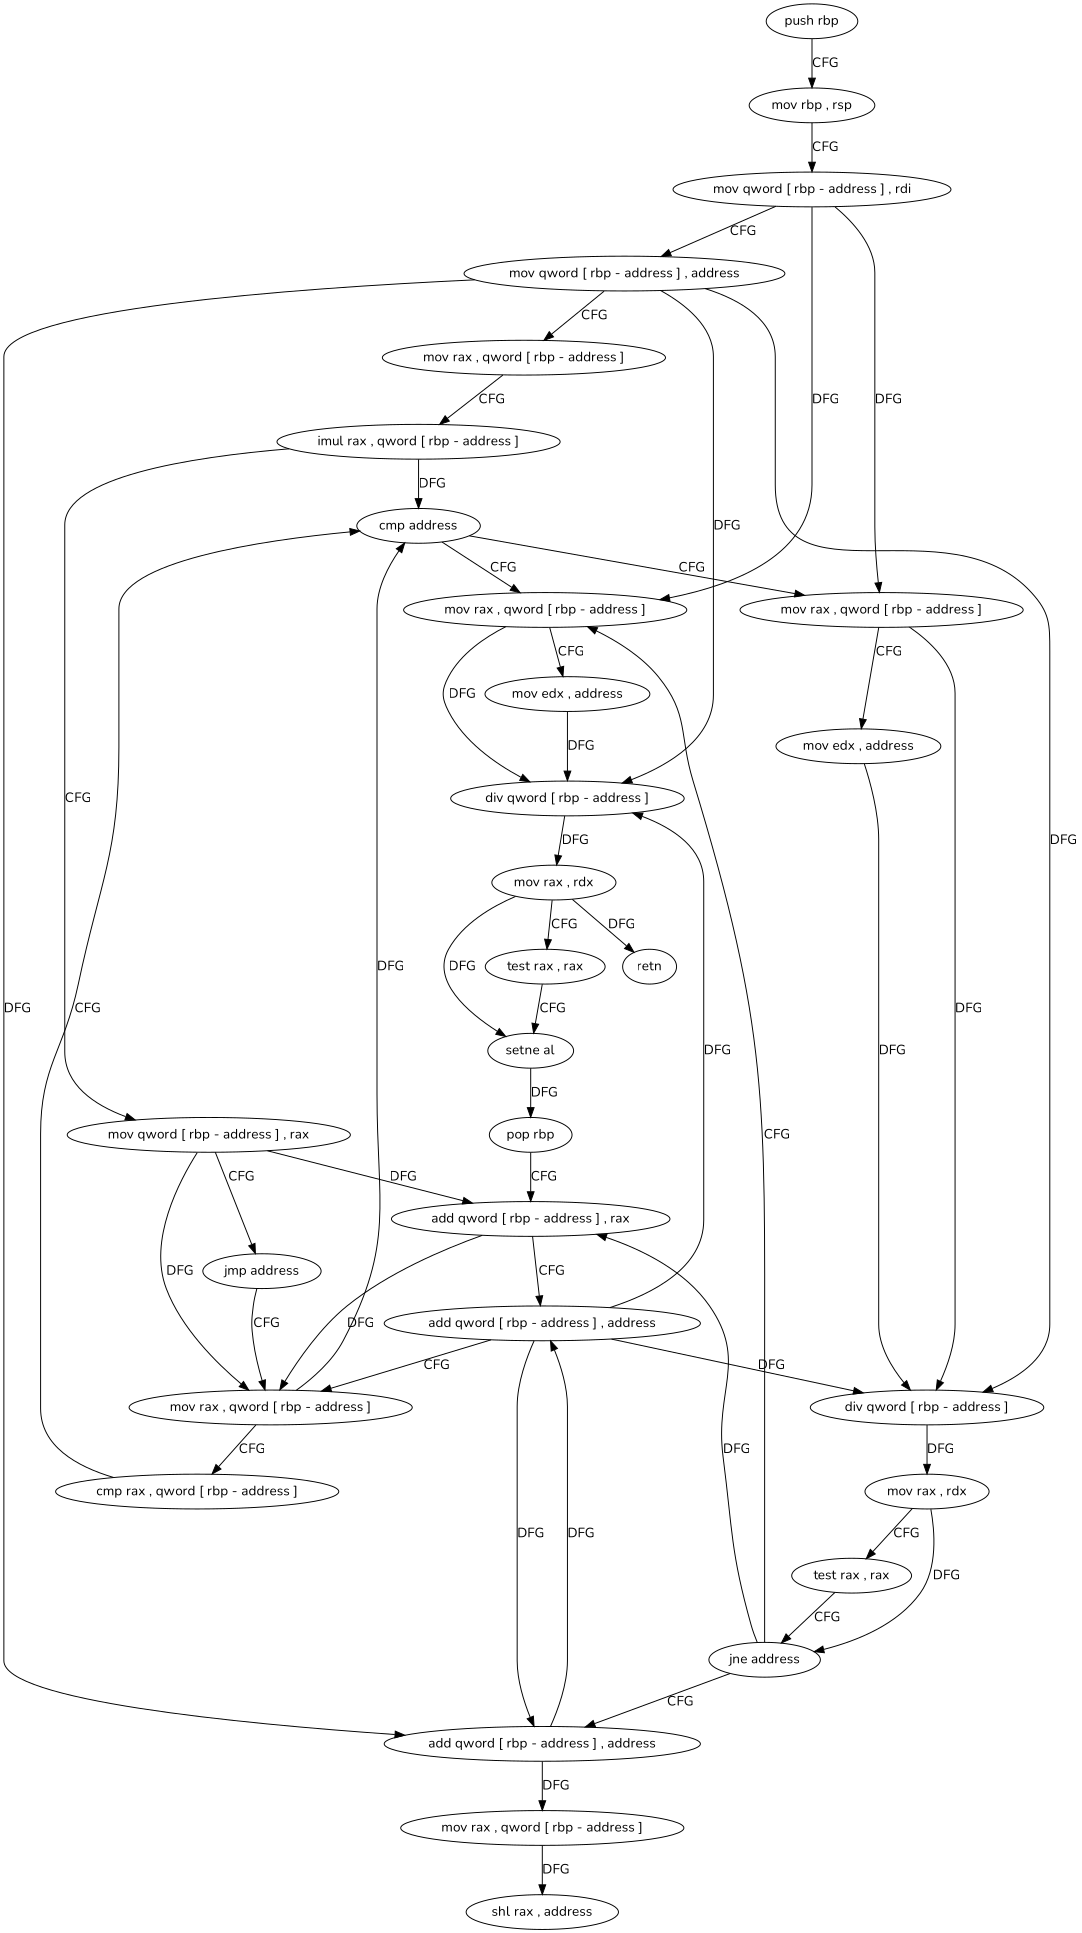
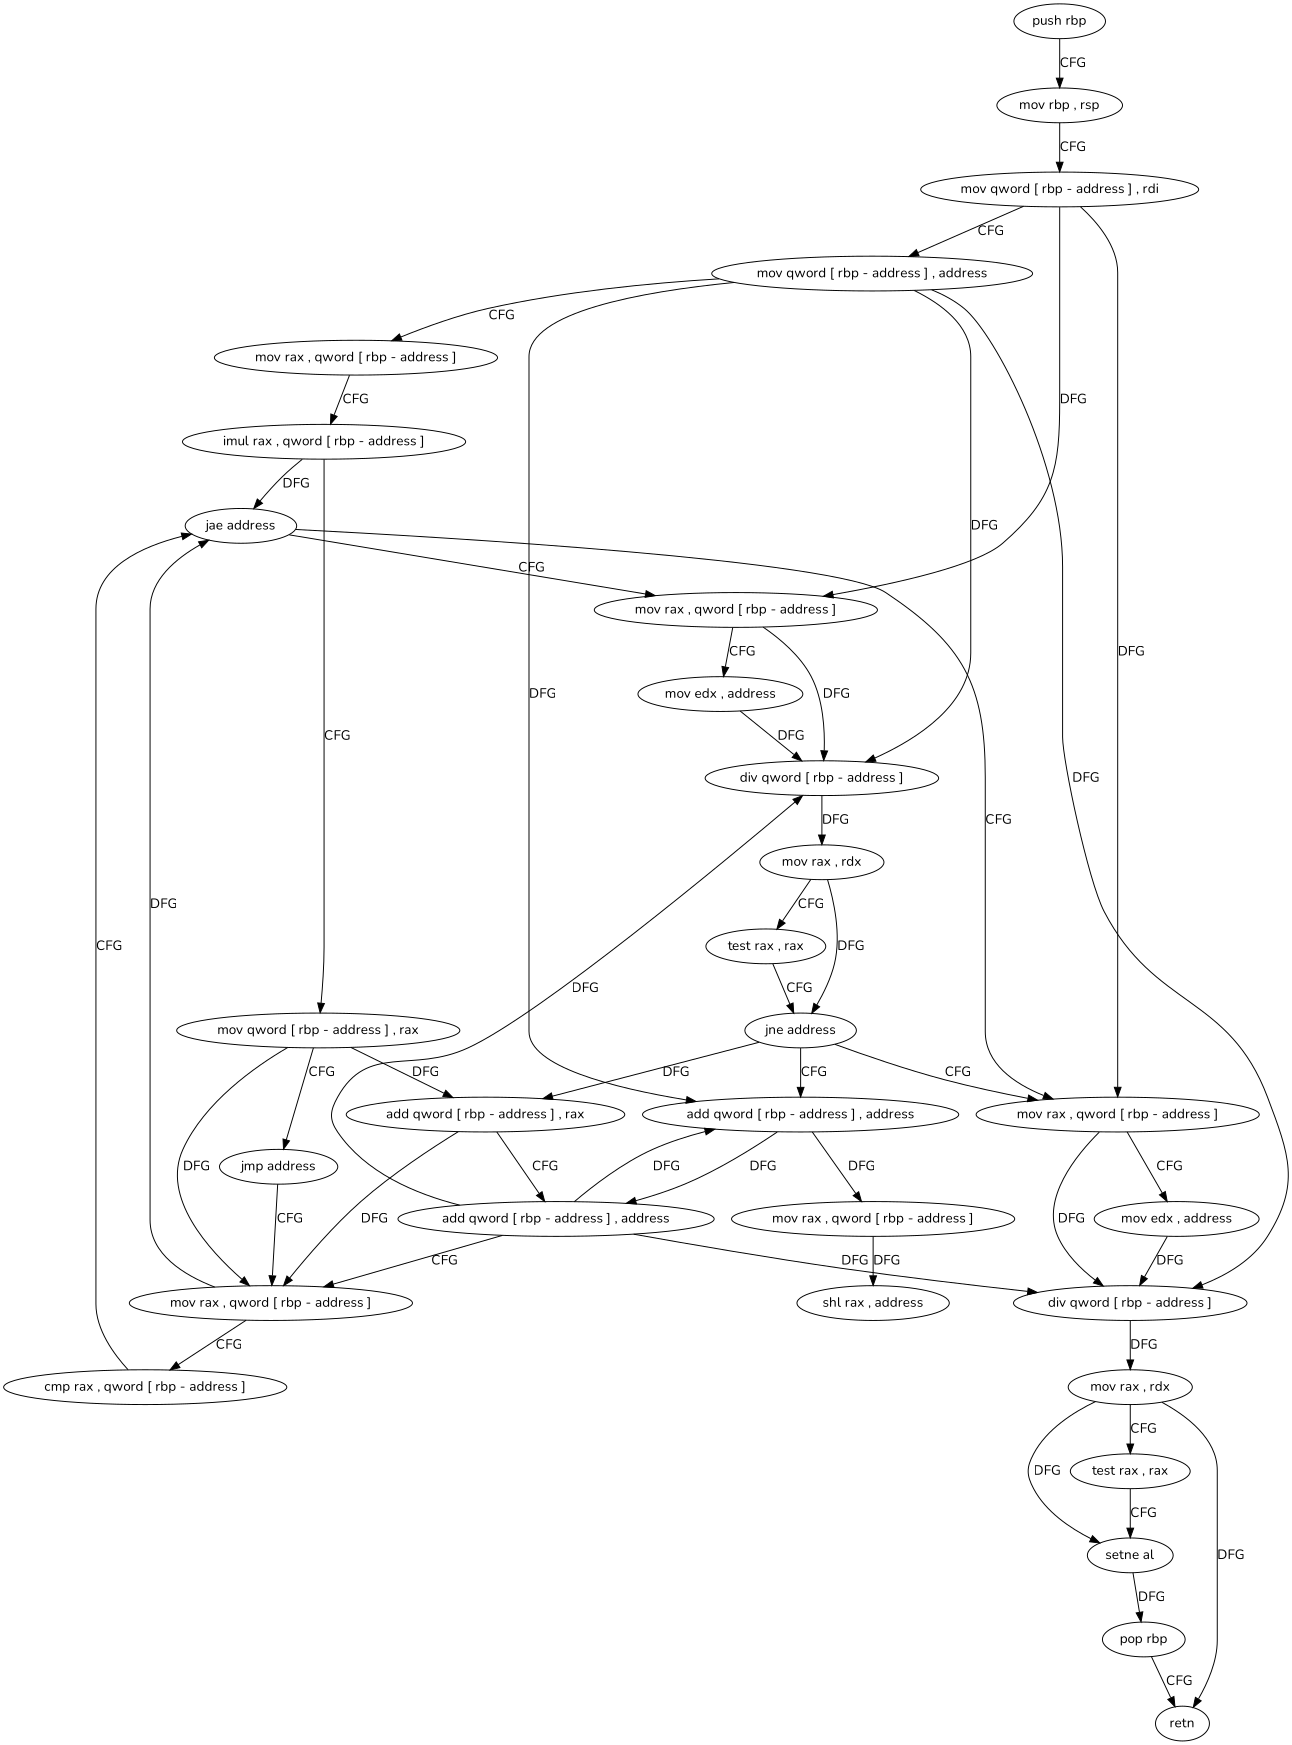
  digraph {
    fontname=Nunito
    node [fontname=Nunito]
    edge [fontname=Nunito]
    n1 [label="push rbp"]
    n2 [label="mov rbp , rsp"]
    n3 [label="mov qword [ rbp - address ] , rdi"]
    n4 [label="mov qword [ rbp - address ] , address"]
    n5 [label="mov rax , qword [ rbp - address ]"]
    n6 [label="mov rax , qword [ rbp - address ]"]
    n7 [label="mov rax , qword [ rbp - address ]"]
    n8 [label="div qword [ rbp - address ]"]
    n9 [label="div qword [ rbp - address ]"]
    n10 [label="add qword [ rbp - address ] , address"]
-   n11 [label="cmp address"]
+   n11 [label="jae address"]
    n12 [label="mov edx , address"]
    n13 [label="mov edx , address"]
    n14 [label="imul rax , qword [ rbp - address ]"]
    n15 [label="mov rax , rdx"]
    n16 [label="mov rax , rdx"]
    n17 [label="mov rax , qword [ rbp - address ]"]
    n18 [label="add qword [ rbp - address ] , address"]
    n19 [label="mov qword [ rbp - address ] , rax"]
    n20 [label="jmp address"]
    n21 [label="mov rax , qword [ rbp - address ]"]
    n22 [label="add qword [ rbp - address ] , rax"]
    n23 [label="cmp rax , qword [ rbp - address ]"]
    n24 [label="test rax , rax"]
    n25 [label="setne al"]
    n26 [label=retn]
    n27 [label="pop rbp"]
    n28 [label="test rax , rax"]
    n29 [label="jne address"]
    n30 [label="shl rax , address"]
    n1 -> n2 [label=CFG]
    n2 -> n3 [label=CFG]
    n3 -> n4 [label=CFG]
    n3 -> n5 [label=DFG]
    n3 -> n6 [label=DFG]
    n4 -> n7 [label=CFG]
    n4 -> n8 [label=DFG]
    n4 -> n9 [label=DFG]
    n4 -> n10 [label=DFG]
    n5 -> n8 [label=DFG]
    n5 -> n12 [label=CFG]
    n6 -> n9 [label=DFG]
    n6 -> n13 [label=CFG]
    n7 -> n14 [label=CFG]
    n8 -> n15 [label=DFG]
    n9 -> n16 [label=DFG]
    n10 -> n17 [label=DFG]
    n10 -> n18 [label=DFG]
    n11 -> n5 [label=CFG]
    n11 -> n6 [label=CFG]
    n12 -> n8 [label=DFG]
    n13 -> n9 [label=DFG]
    n14 -> n11 [label=DFG]
    n14 -> n19 [label=CFG]
    n15 -> n24 [label=CFG]
    n15 -> n25 [label=DFG]
    n15 -> n26 [label=DFG]
    n16 -> n28 [label=CFG]
    n16 -> n29 [label=DFG]
    n17 -> n30 [label=DFG]
    n18 -> n8 [label=DFG]
    n18 -> n9 [label=DFG]
    n18 -> n10 [label=DFG]
    n18 -> n21 [label=CFG]
    n19 -> n20 [label=CFG]
    n19 -> n21 [label=DFG]
    n19 -> n22 [label=DFG]
    n20 -> n21 [label=CFG]
    n21 -> n11 [label=DFG]
    n21 -> n23 [label=CFG]
    n22 -> n18 [label=CFG]
    n22 -> n21 [label=DFG]
    n23 -> n11 [label=CFG]
    n24 -> n25 [label=CFG]
    n25 -> n27 [label=DFG]
-   n27 -> n22 [label=CFG]
+   n27 -> n26 [label=CFG]
    n28 -> n29 [label=CFG]
    n29 -> n5 [label=CFG]
    n29 -> n10 [label=CFG]
    n29 -> n22 [label=DFG]
  }
